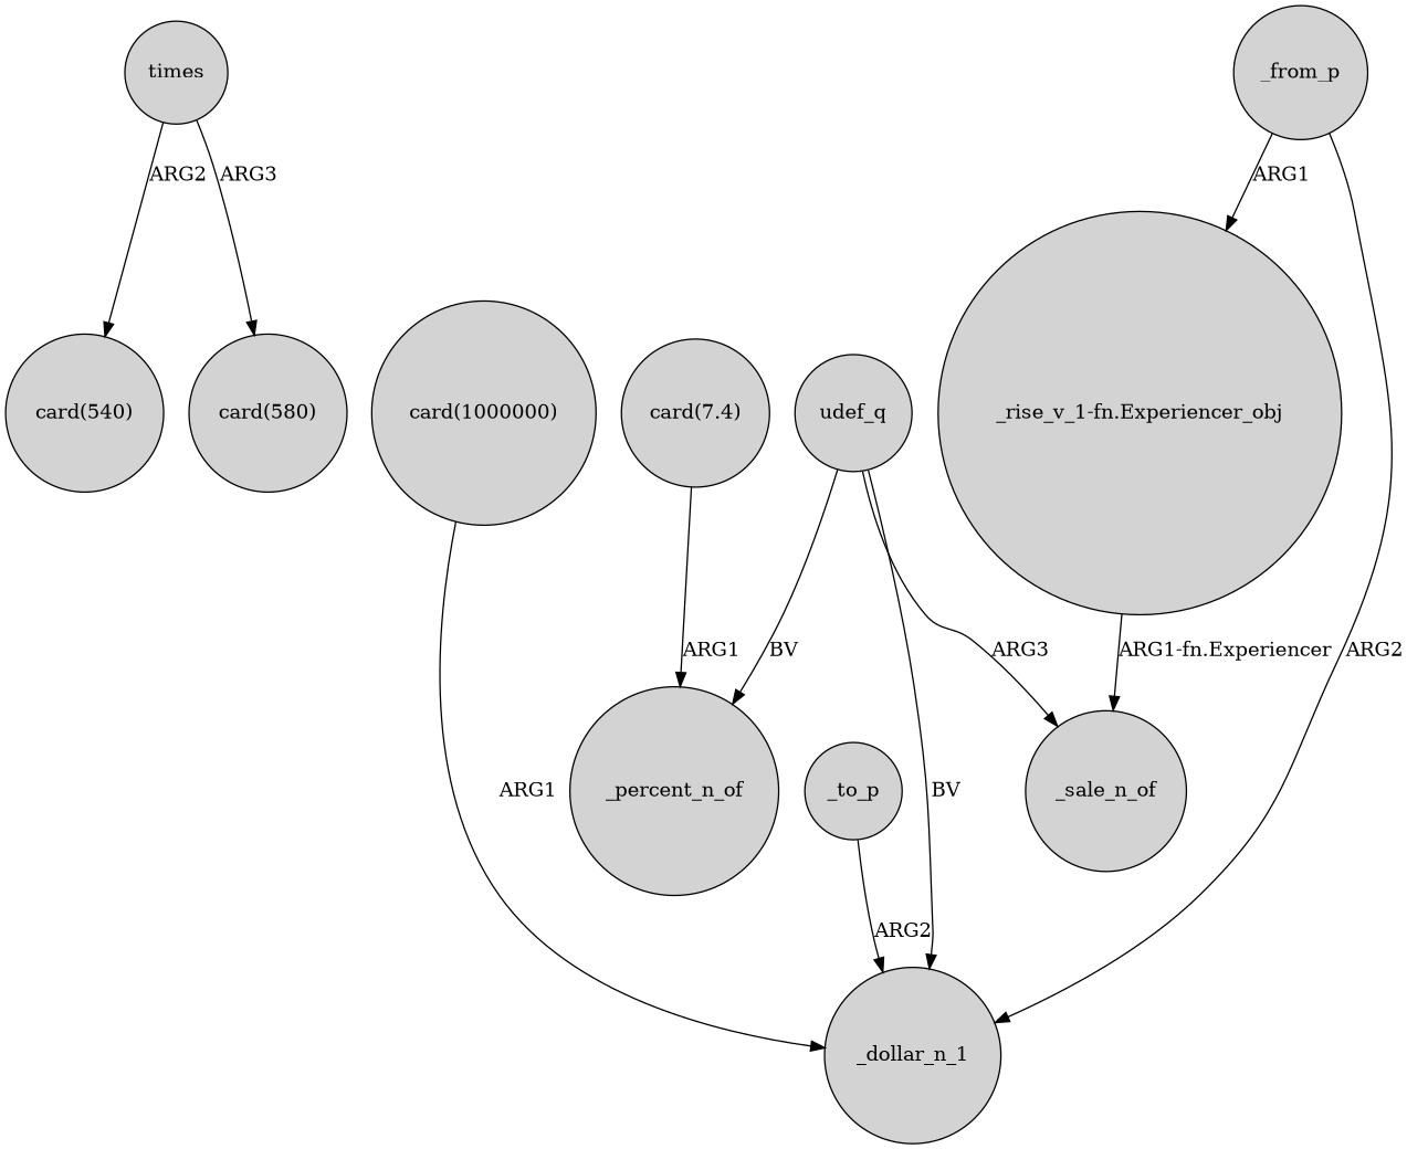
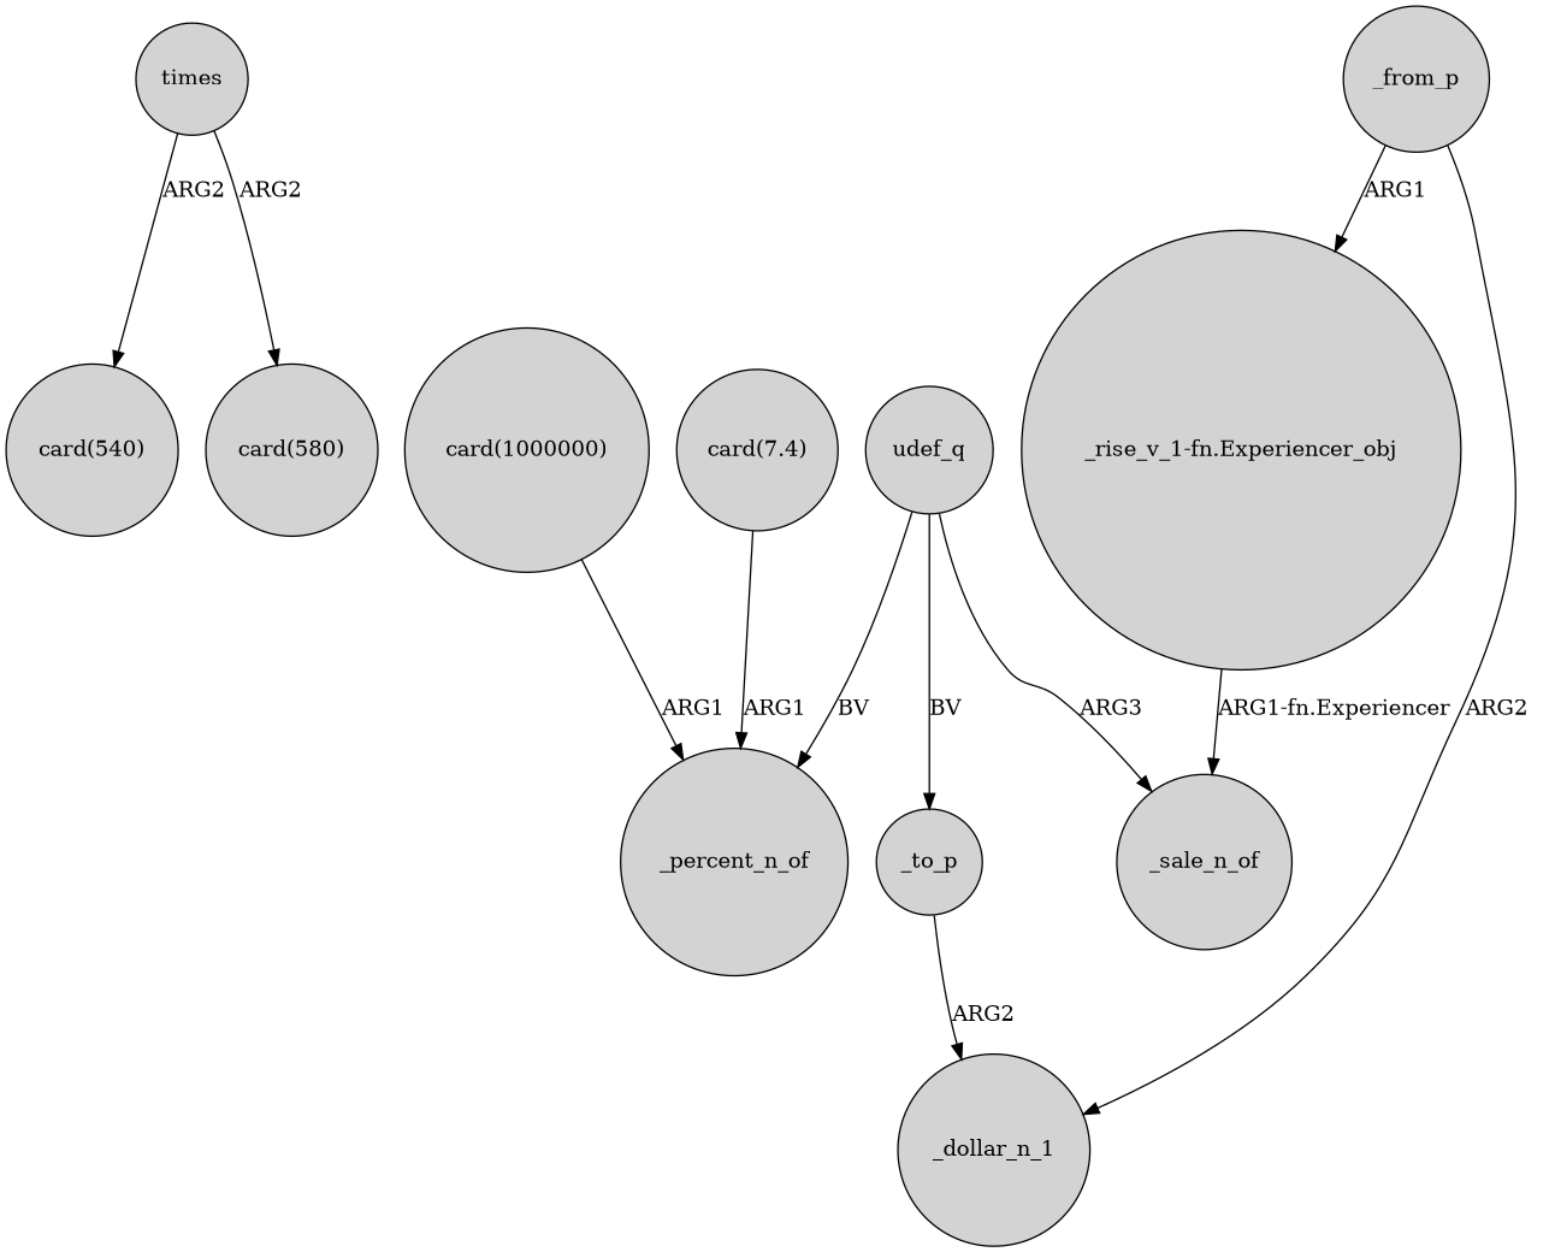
  digraph {
    node [shape=circle style=filled]
    times
    "card(540)"
    "card(580)"
    "card(1000000)"
    _dollar_n_1
    udef_q
    _percent_n_of
    _sale_n_of
    _to_p
    "_rise_v_1-fn.Experiencer_obj"
    _from_p
    "card(7.4)"
    times -> "card(540)" [label=ARG2]
-   times -> "card(580)" [label=ARG3]
-   "card(1000000)" -> _dollar_n_1 [label=ARG1]
-   udef_q -> _dollar_n_1 [label=BV]
+   times -> "card(580)" [label=ARG2]
+   "card(1000000)" -> _percent_n_of [label=ARG1]
+   udef_q -> _to_p [label=BV]
    udef_q -> _percent_n_of [label=BV]
    udef_q -> _sale_n_of [label=ARG3]
    _to_p -> _dollar_n_1 [label=ARG2]
    "_rise_v_1-fn.Experiencer_obj" -> _sale_n_of [label="ARG1-fn.Experiencer"]
    _from_p -> _dollar_n_1 [label=ARG2]
    _from_p -> "_rise_v_1-fn.Experiencer_obj" [label=ARG1]
    "card(7.4)" -> _percent_n_of [label=ARG1]
  }
